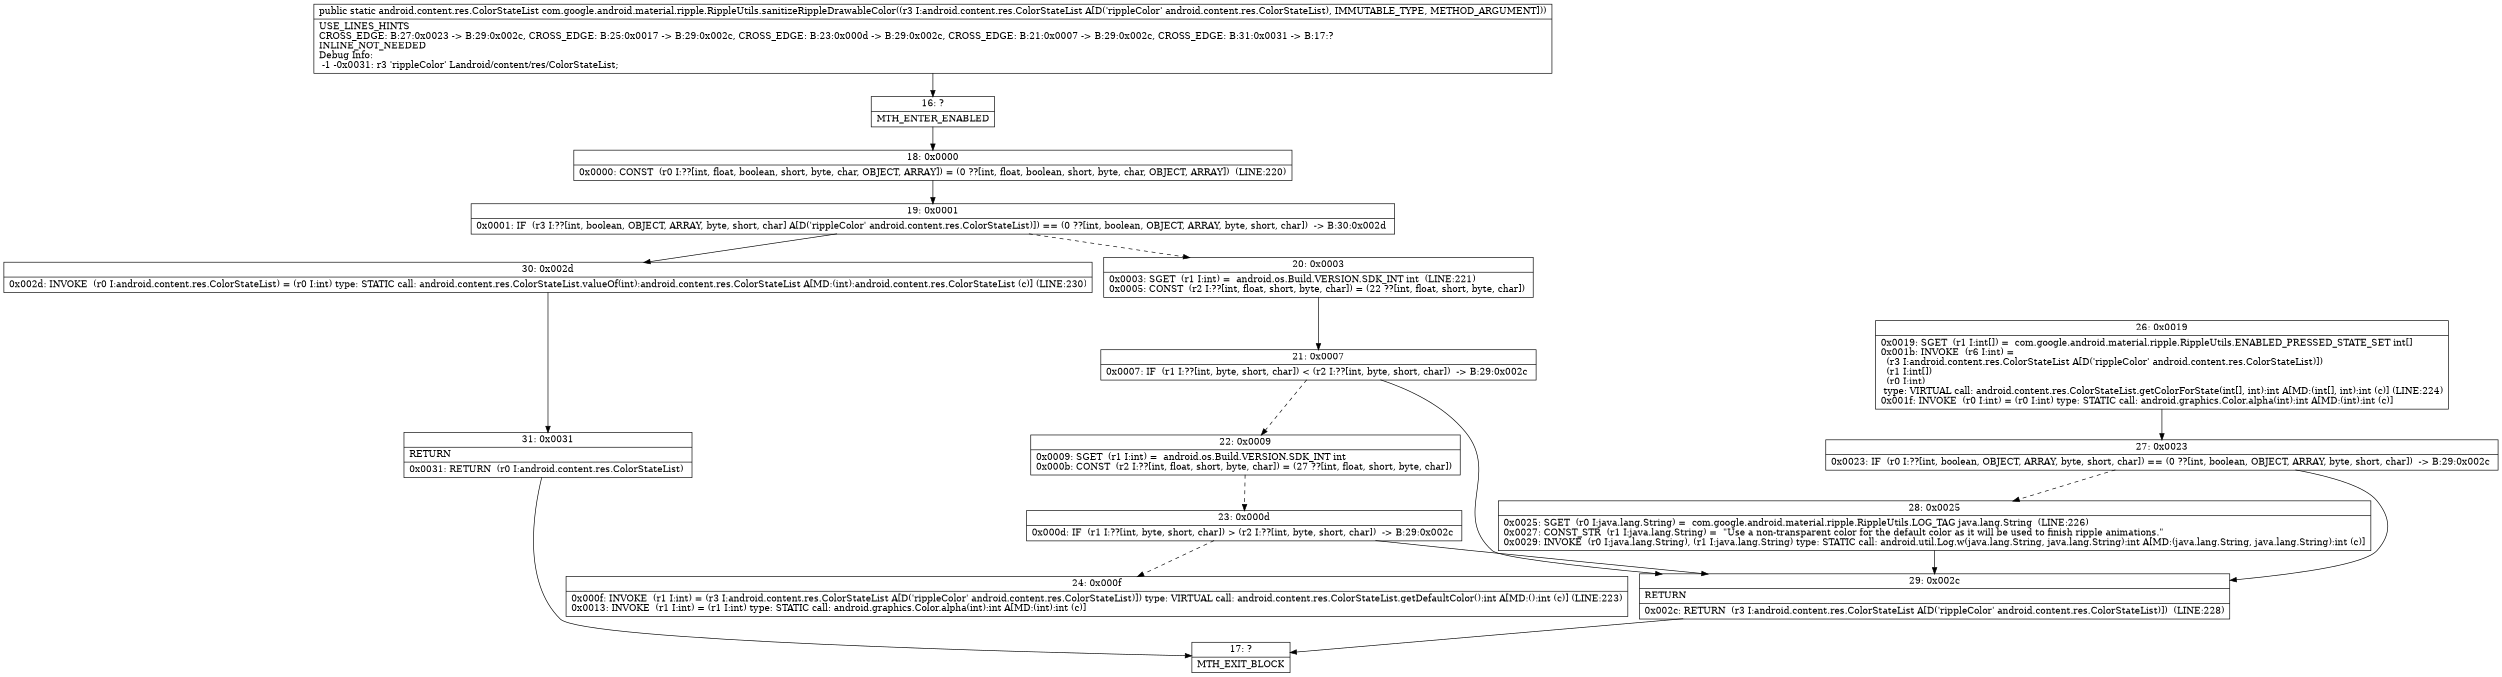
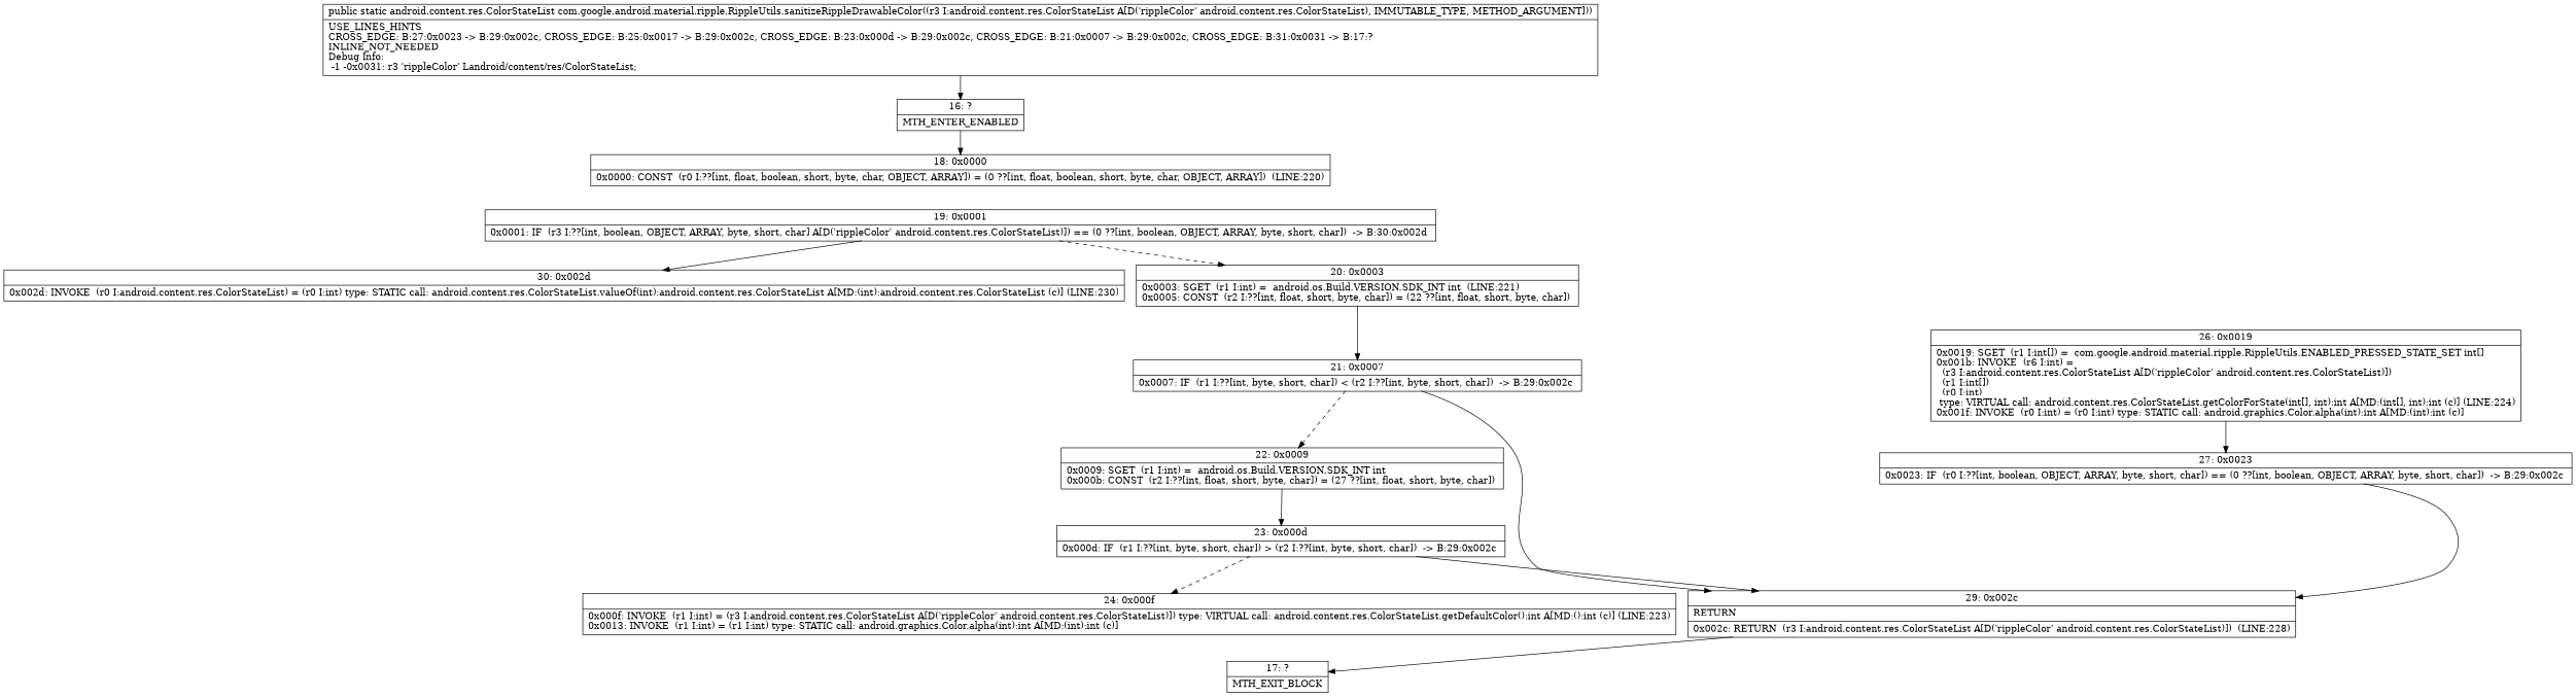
  digraph {
    node [shape=record]
    n1 [label="{16\:\ ?|MTH_ENTER_ENABLED\l}"]
    n2 [label="{18\:\ 0x0000|0x0000: CONST  (r0 I:??[int, float, boolean, short, byte, char, OBJECT, ARRAY]) = (0 ??[int, float, boolean, short, byte, char, OBJECT, ARRAY])  (LINE:220)\l}"]
    n3 [label="{19\:\ 0x0001|0x0001: IF  (r3 I:??[int, boolean, OBJECT, ARRAY, byte, short, char] A[D('rippleColor' android.content.res.ColorStateList)]) == (0 ??[int, boolean, OBJECT, ARRAY, byte, short, char])  \-\> B:30:0x002d \l}"]
    n4 [label="{20\:\ 0x0003|0x0003: SGET  (r1 I:int) =  android.os.Build.VERSION.SDK_INT int  (LINE:221)\l0x0005: CONST  (r2 I:??[int, float, short, byte, char]) = (22 ??[int, float, short, byte, char]) \l}"]
    n5 [label="{30\:\ 0x002d|0x002d: INVOKE  (r0 I:android.content.res.ColorStateList) = (r0 I:int) type: STATIC call: android.content.res.ColorStateList.valueOf(int):android.content.res.ColorStateList A[MD:(int):android.content.res.ColorStateList (c)] (LINE:230)\l}"]
    n6 [label="{21\:\ 0x0007|0x0007: IF  (r1 I:??[int, byte, short, char]) \< (r2 I:??[int, byte, short, char])  \-\> B:29:0x002c \l}"]
-   n7 [label="{31\:\ 0x0031|RETURN\l|0x0031: RETURN  (r0 I:android.content.res.ColorStateList) \l}"]
    n8 [label="{22\:\ 0x0009|0x0009: SGET  (r1 I:int) =  android.os.Build.VERSION.SDK_INT int \l0x000b: CONST  (r2 I:??[int, float, short, byte, char]) = (27 ??[int, float, short, byte, char]) \l}"]
    n9 [label="{29\:\ 0x002c|RETURN\l|0x002c: RETURN  (r3 I:android.content.res.ColorStateList A[D('rippleColor' android.content.res.ColorStateList)])  (LINE:228)\l}"]
    n10 [label="{23\:\ 0x000d|0x000d: IF  (r1 I:??[int, byte, short, char]) \> (r2 I:??[int, byte, short, char])  \-\> B:29:0x002c \l}"]
    n11 [label="{17\:\ ?|MTH_EXIT_BLOCK\l}"]
    n12 [label="{24\:\ 0x000f|0x000f: INVOKE  (r1 I:int) = (r3 I:android.content.res.ColorStateList A[D('rippleColor' android.content.res.ColorStateList)]) type: VIRTUAL call: android.content.res.ColorStateList.getDefaultColor():int A[MD:():int (c)] (LINE:223)\l0x0013: INVOKE  (r1 I:int) = (r1 I:int) type: STATIC call: android.graphics.Color.alpha(int):int A[MD:(int):int (c)]\l}"]
    n13 [label="{26\:\ 0x0019|0x0019: SGET  (r1 I:int[]) =  com.google.android.material.ripple.RippleUtils.ENABLED_PRESSED_STATE_SET int[] \l0x001b: INVOKE  (r6 I:int) = \l  (r3 I:android.content.res.ColorStateList A[D('rippleColor' android.content.res.ColorStateList)])\l  (r1 I:int[])\l  (r0 I:int)\l type: VIRTUAL call: android.content.res.ColorStateList.getColorForState(int[], int):int A[MD:(int[], int):int (c)] (LINE:224)\l0x001f: INVOKE  (r0 I:int) = (r0 I:int) type: STATIC call: android.graphics.Color.alpha(int):int A[MD:(int):int (c)]\l}"]
    n14 [label="{27\:\ 0x0023|0x0023: IF  (r0 I:??[int, boolean, OBJECT, ARRAY, byte, short, char]) == (0 ??[int, boolean, OBJECT, ARRAY, byte, short, char])  \-\> B:29:0x002c \l}"]
-   n15 [label="{28\:\ 0x0025|0x0025: SGET  (r0 I:java.lang.String) =  com.google.android.material.ripple.RippleUtils.LOG_TAG java.lang.String  (LINE:226)\l0x0027: CONST_STR  (r1 I:java.lang.String) =  \"Use a non\-transparent color for the default color as it will be used to finish ripple animations.\" \l0x0029: INVOKE  (r0 I:java.lang.String), (r1 I:java.lang.String) type: STATIC call: android.util.Log.w(java.lang.String, java.lang.String):int A[MD:(java.lang.String, java.lang.String):int (c)]\l}"]
    n16 [label="{public static android.content.res.ColorStateList com.google.android.material.ripple.RippleUtils.sanitizeRippleDrawableColor((r3 I:android.content.res.ColorStateList A[D('rippleColor' android.content.res.ColorStateList), IMMUTABLE_TYPE, METHOD_ARGUMENT]))  | USE_LINES_HINTS\lCROSS_EDGE: B:27:0x0023 \-\> B:29:0x002c, CROSS_EDGE: B:25:0x0017 \-\> B:29:0x002c, CROSS_EDGE: B:23:0x000d \-\> B:29:0x002c, CROSS_EDGE: B:21:0x0007 \-\> B:29:0x002c, CROSS_EDGE: B:31:0x0031 \-\> B:17:?\lINLINE_NOT_NEEDED\lDebug Info:\l  \-1 \-0x0031: r3 'rippleColor' Landroid\/content\/res\/ColorStateList;\l}"]
    n1 -> n2
-   n2 -> n3
    n3 -> n4 [style=dashed]
    n3 -> n5
    n4 -> n6
-   n5 -> n7
    n6 -> n8 [style=dashed]
    n6 -> n9
-   n7 -> n11
-   n8 -> n10 [style=dashed]
+   n8 -> n10
    n9 -> n11
    n10 -> n9
    n10 -> n12 [style=dashed]
    n13 -> n14
    n14 -> n9
-   n14 -> n15 [style=dashed]
-   n15 -> n9
    n16 -> n1
  }
